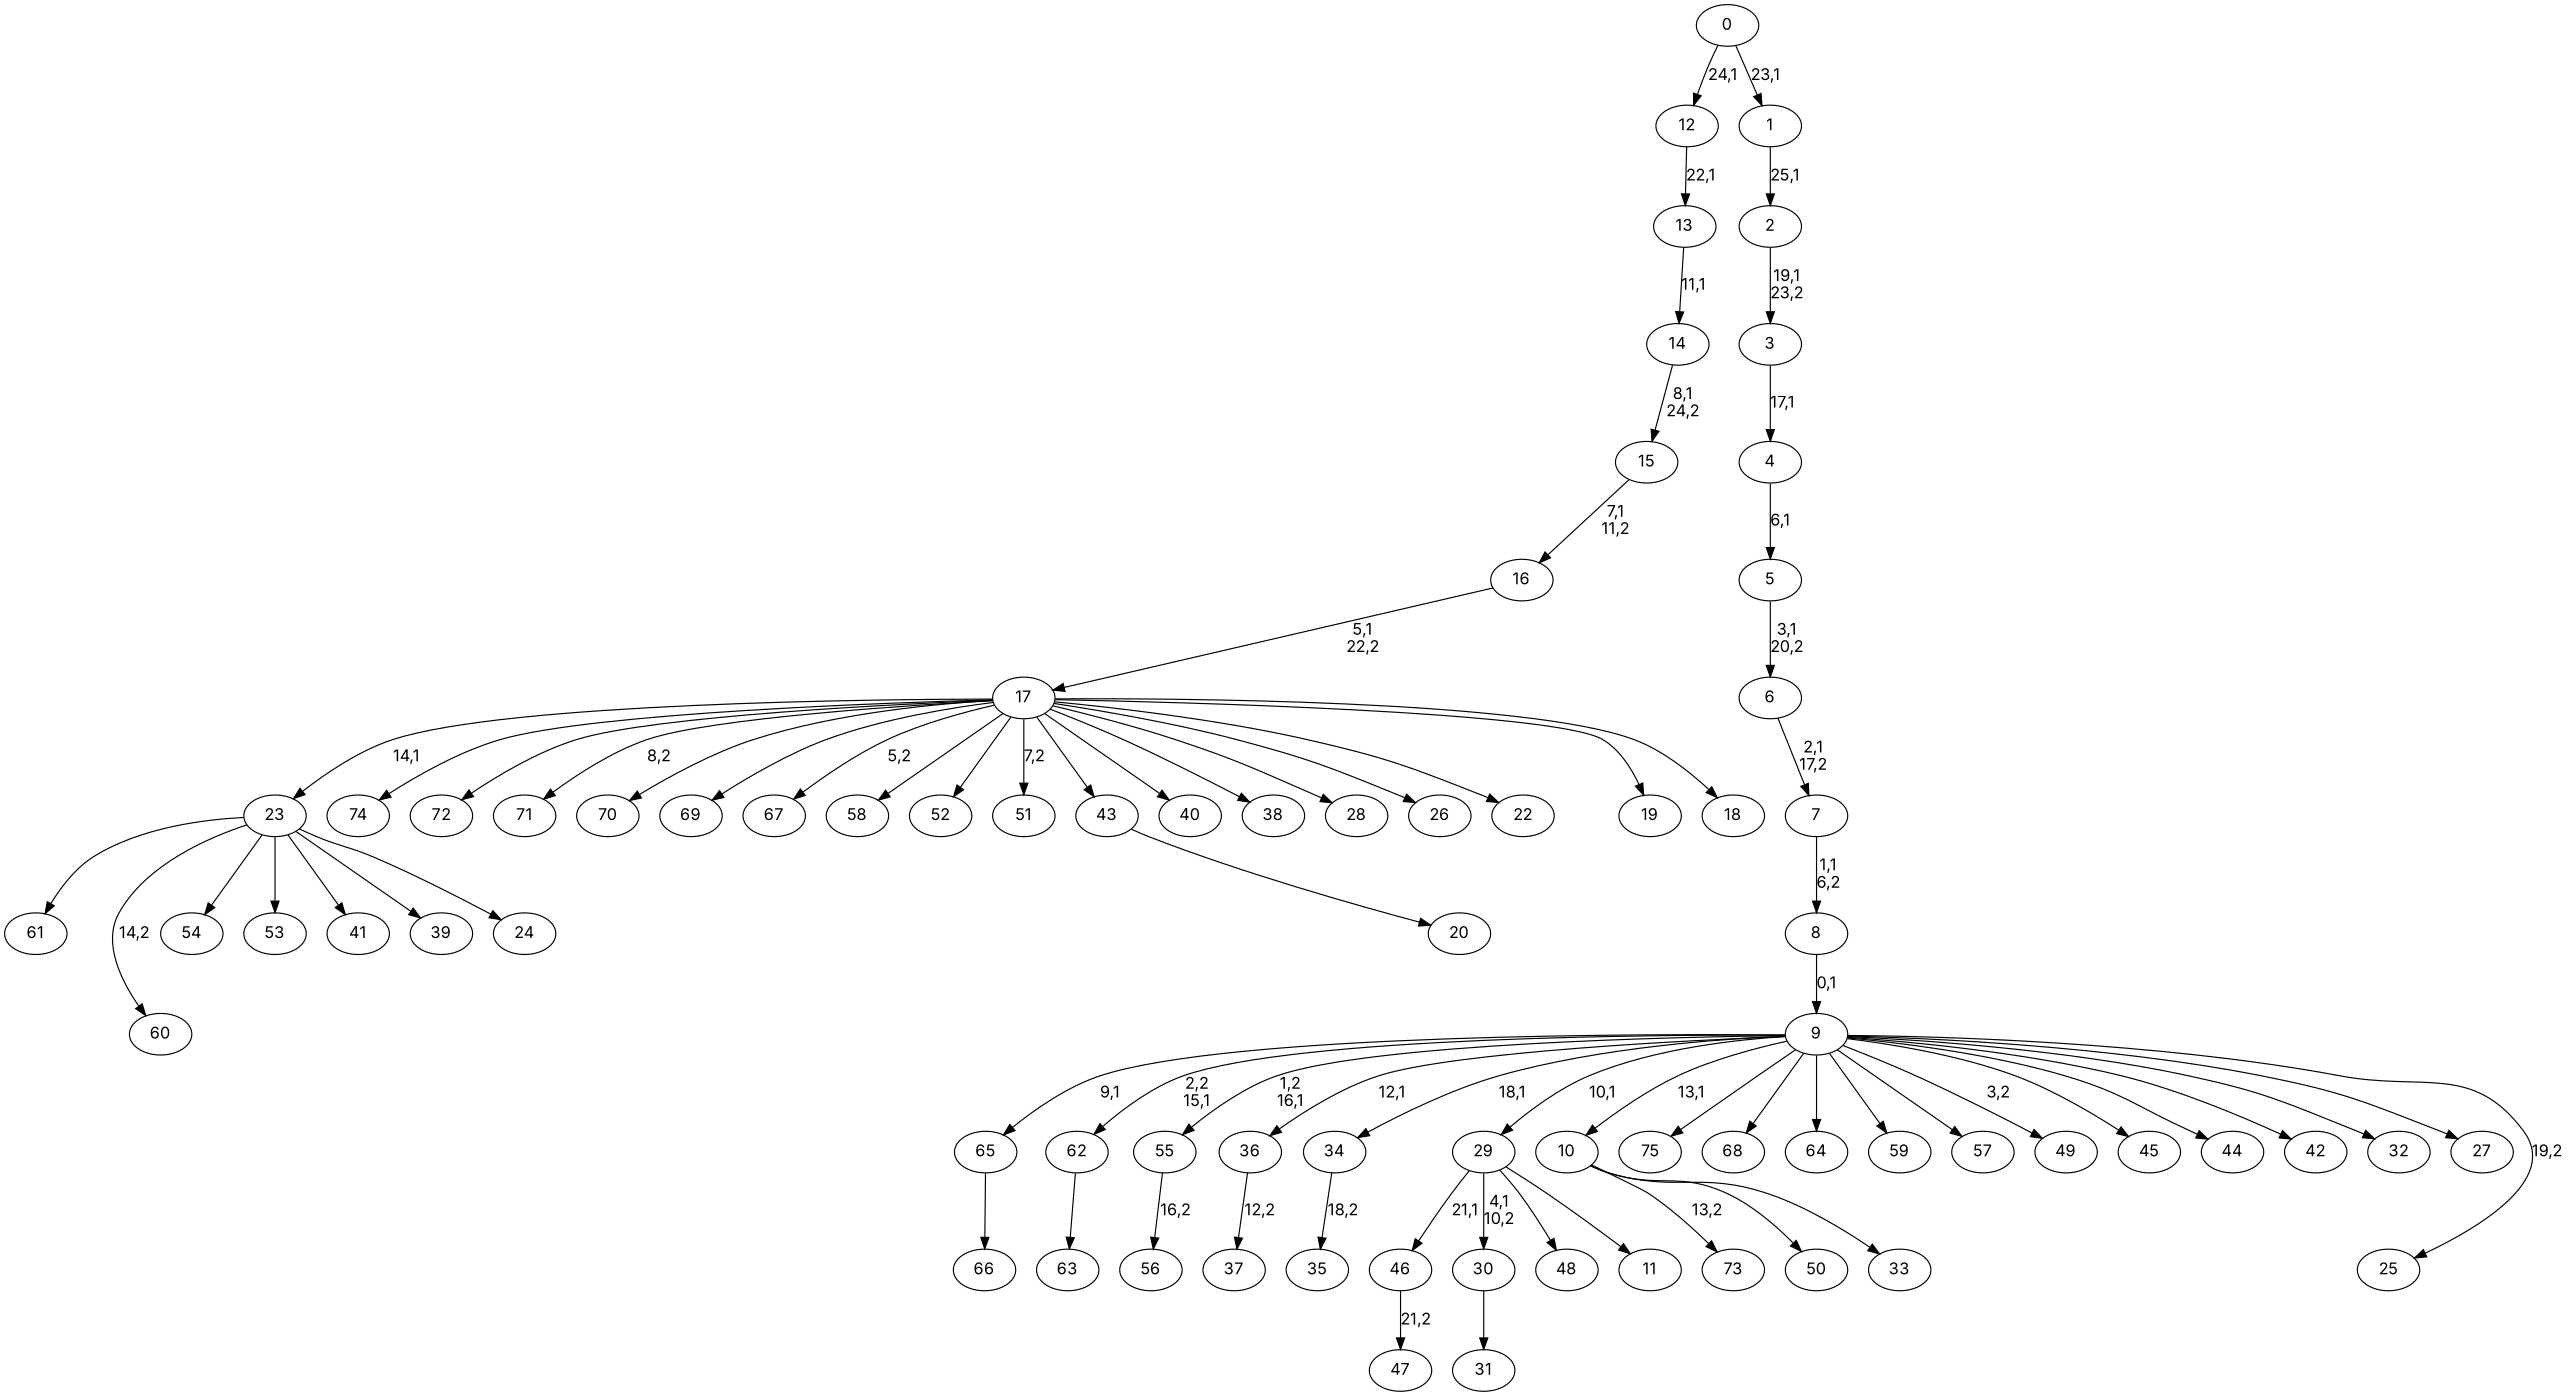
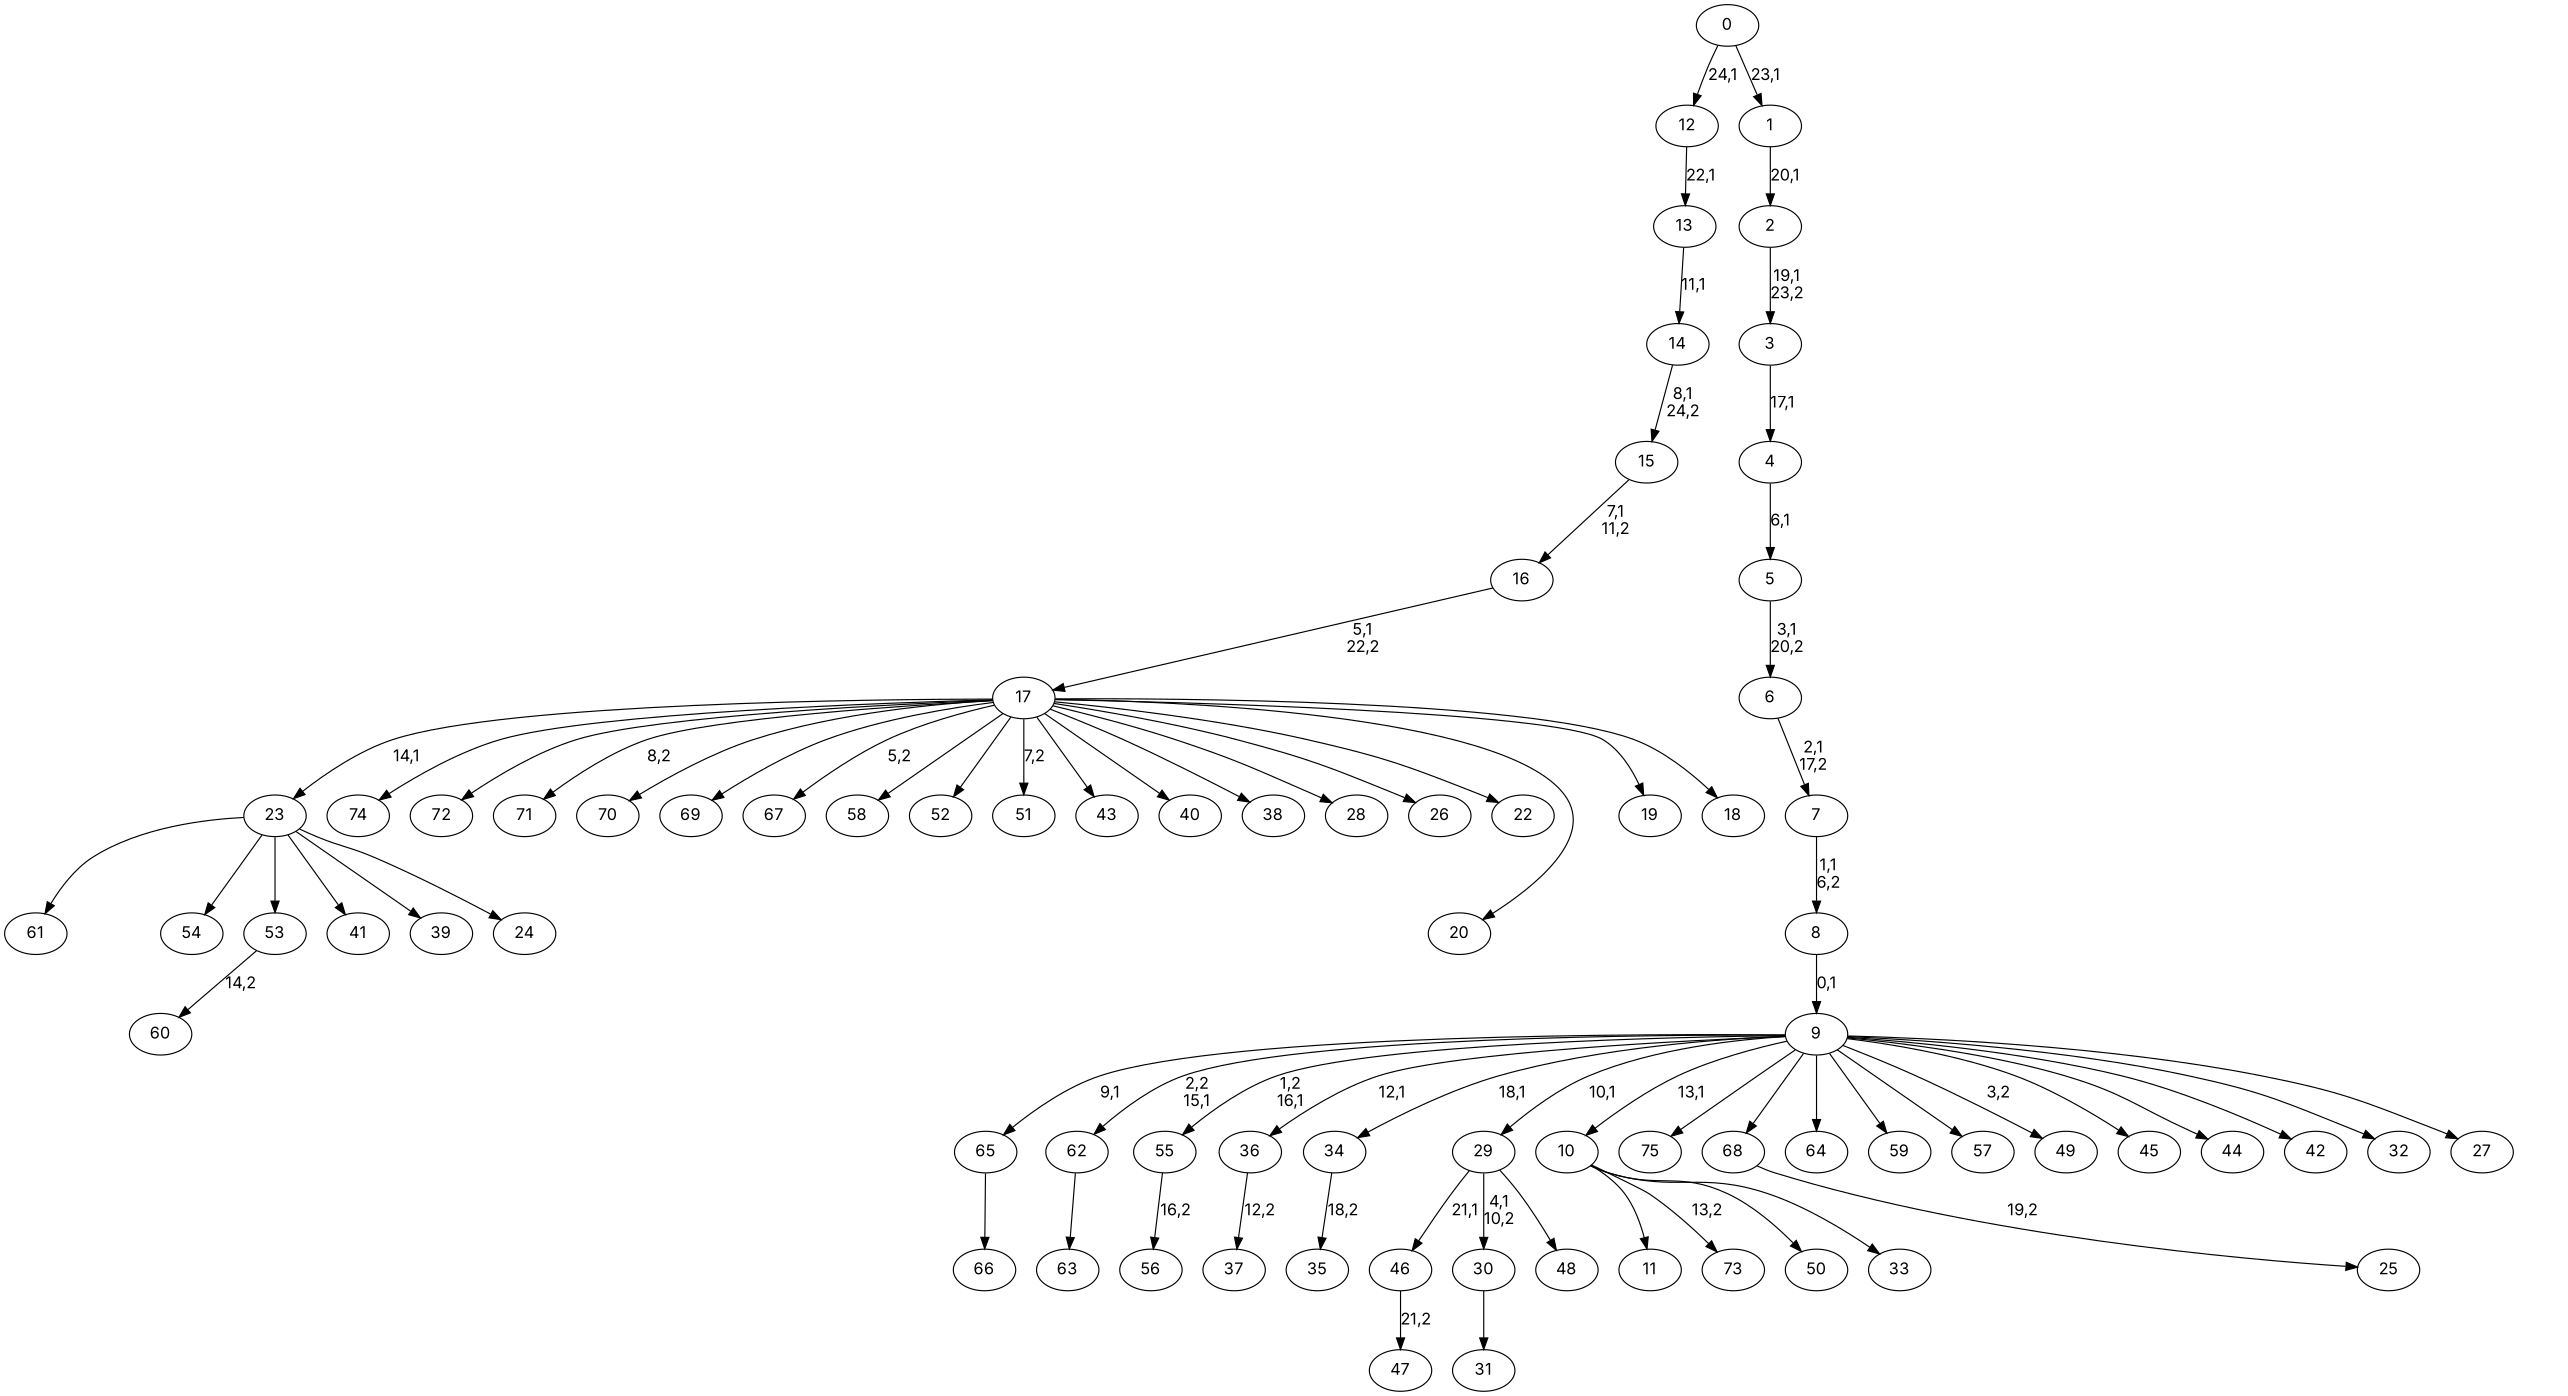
  digraph {
    fontname=Inter
    node [fontname=Inter]
    edge [fontname=Inter]
    65
    66
    62
    63
    55
    56
    46
    47
    36
    37
    34
    35
    30
    31
    29
    48
    23
    61
    60
    54
    53
    41
    39
    24
    17
    74
    72
    71
    70
    69
    67
    58
    52
    51
    43
    40
    38
    28
    26
    22
    20
    19
    18
    16
    15
    14
    13
    12
    10
    73
    50
    33
    11
    9
    75
    68
    64
    59
    57
    49
    45
    44
    42
    32
    27
    25
    8
    7
    6
    5
    4
    3
    2
    1
    0
    65 -> 66
    62 -> 63
    55 -> 56 [label="16,2"]
    46 -> 47 [label="21,2"]
    36 -> 37 [label="12,2"]
    34 -> 35 [label="18,2"]
    30 -> 31
    29 -> 46 [label="21,1"]
    29 -> 30 [label="4,1\n10,2"]
    29 -> 48
    23 -> 61
-   23 -> 60 [label="14,2"]
+   53 -> 60 [label="14,2"]
    23 -> 54
    23 -> 53
    23 -> 41
    23 -> 39
    23 -> 24
    17 -> 23 [label="14,1"]
    17 -> 74
    17 -> 72
    17 -> 71 [label="8,2"]
    17 -> 70
    17 -> 69
    17 -> 67 [label="5,2"]
    17 -> 58
    17 -> 52
    17 -> 51 [label="7,2"]
    17 -> 43
    17 -> 40
    17 -> 38
    17 -> 28
    17 -> 26
    17 -> 22
-   43 -> 20
+   17 -> 20
    17 -> 19
    17 -> 18
    16 -> 17 [label="5,1\n22,2"]
    15 -> 16 [label="7,1\n11,2"]
    14 -> 15 [label="8,1\n24,2"]
    13 -> 14 [label="11,1"]
    12 -> 13 [label="22,1"]
    10 -> 73 [label="13,2"]
    10 -> 50
    10 -> 33
-   29 -> 11
+   10 -> 11
    9 -> 65 [label="9,1"]
    9 -> 62 [label="2,2\n15,1"]
    9 -> 55 [label="1,2\n16,1"]
    9 -> 36 [label="12,1"]
    9 -> 34 [label="18,1"]
    9 -> 29 [label="10,1"]
    9 -> 10 [label="13,1"]
    9 -> 75
    9 -> 68
    9 -> 64
    9 -> 59
    9 -> 57
    9 -> 49 [label="3,2"]
    9 -> 45
    9 -> 44
    9 -> 42
    9 -> 32
    9 -> 27
-   9 -> 25 [label="19,2"]
+   68 -> 25 [label="19,2"]
    8 -> 9 [label="0,1"]
    7 -> 8 [label="1,1\n6,2"]
    6 -> 7 [label="2,1\n17,2"]
    5 -> 6 [label="3,1\n20,2"]
    4 -> 5 [label="6,1"]
    3 -> 4 [label="17,1"]
    2 -> 3 [label="19,1\n23,2"]
-   1 -> 2 [label="25,1"]
+   1 -> 2 [label="20,1"]
    0 -> 12 [label="24,1"]
    0 -> 1 [label="23,1"]
  }
